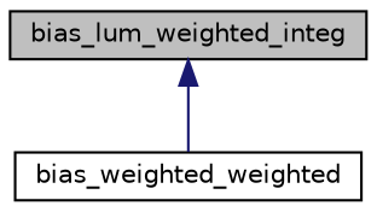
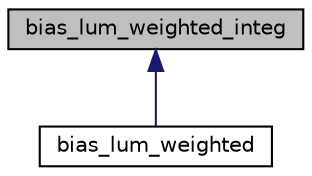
  digraph {
    rankdir=TB
    node [color=black fontname=Helvetica fontsize=10 shape=record style=filled]
    n1 [fillcolor=grey75 fontcolor=black height=0.2 label=bias_lum_weighted_integ width=0.4]
-   n2 [fillcolor=white height=0.2 label=bias_weighted_weighted width=0.4]
+   n2 [fillcolor=white height=0.2 label=bias_lum_weighted width=0.4]
    n1 -> n2 [color=midnightblue dir=back fontname=Helvetica fontsize=10 labelfontname=Helvetica labelfontsize=10 style=solid]
  }
